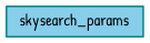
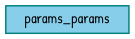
  digraph {
    rankdir=TB
    fontname="Patrick Hand"
-   n1 [color=teal fillcolor=skyblue fontname="Patrick Hand" fontsize=10 height=0.2 label=skysearch_params shape=box style=filled width=0.4]
+   n1 [color=teal fillcolor=skyblue fontname="Patrick Hand" fontsize=10 height=0.2 label=params_params shape=box style=filled width=0.4]
  }
